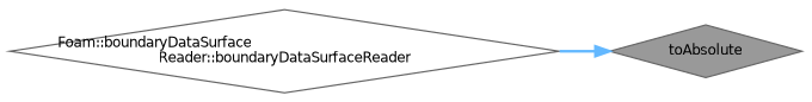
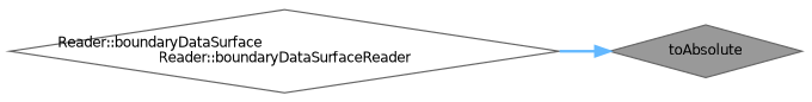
  digraph {
    rankdir=RL
    node [fontname=Helvetica fontsize=10 shape=diamond style=filled]
    n1 [color=gray40 fillcolor=grey60 fontcolor=black height=0.2 label=toAbsolute width=0.4]
-   n2 [color=grey40 fillcolor=white height=0.2 label="Foam::boundaryDataSurface\lReader::boundaryDataSurfaceReader" width=0.4]
+   n2 [color=grey40 fillcolor=white height=0.2 label="Reader::boundaryDataSurface\lReader::boundaryDataSurfaceReader" width=0.4]
    n1 -> n2 [color=steelblue1 dir=back fontname=Helvetica fontsize=10 labelfontname=Helvetica labelfontsize=10 style=bold]
  }
